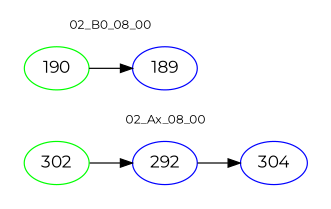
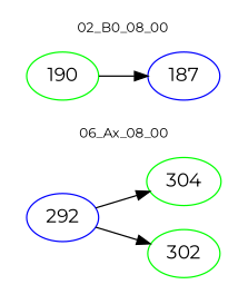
  digraph {
    fontname=Montserrat
    rankdir=LR
    node [color=green fontname=Montserrat]
    edge [color=black fontname=Montserrat]
    n1 [label=302]
    n2 [color=blue label=292]
-   n3 [color=blue label=304]
+   n3 [label=304]
    n4 [label=190]
-   n5 [color=blue label=189]
+   n5 [color=blue label=187]
    subgraph cluster_1 {
      color=white
      fontsize=10
-     label="02_Ax_08_00"
+     label="06_Ax_08_00"
      n1
      n2
      n3
    }
    subgraph cluster_2 {
      color=white
      fontsize=10
      label="02_B0_08_00"
      n4
      n5
    }
-   n1 -> n2
+   n2 -> n1
    n2 -> n3
    n4 -> n5
  }
